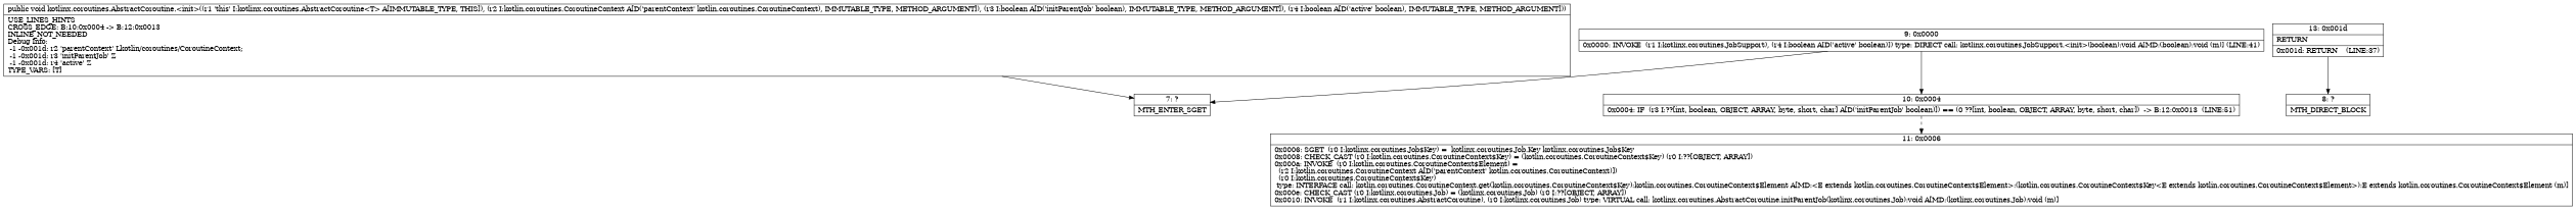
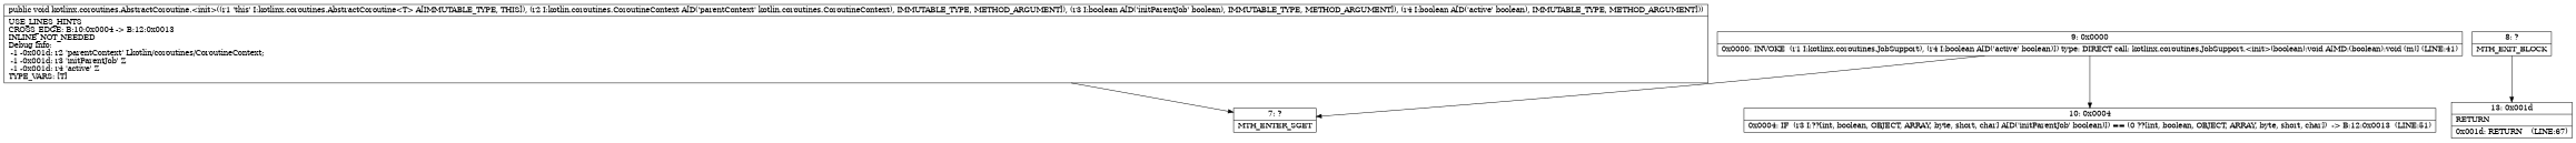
  digraph {
    node [shape=record]
    n1 [label="{7\:\ ?|MTH_ENTER_SGET\l}"]
    n2 [label="{9\:\ 0x0000|0x0000: INVOKE  (r1 I:kotlinx.coroutines.JobSupport), (r4 I:boolean A[D('active' boolean)]) type: DIRECT call: kotlinx.coroutines.JobSupport.\<init\>(boolean):void A[MD:(boolean):void (m)] (LINE:41)\l}"]
    n3 [label="{10\:\ 0x0004|0x0004: IF  (r3 I:??[int, boolean, OBJECT, ARRAY, byte, short, char] A[D('initParentJob' boolean)]) == (0 ??[int, boolean, OBJECT, ARRAY, byte, short, char])  \-\> B:12:0x0013  (LINE:51)\l}"]
-   n4 [label="{11\:\ 0x0006|0x0006: SGET  (r0 I:kotlinx.coroutines.Job$Key) =  kotlinx.coroutines.Job.Key kotlinx.coroutines.Job$Key \l0x0008: CHECK_CAST (r0 I:kotlin.coroutines.CoroutineContext$Key) = (kotlin.coroutines.CoroutineContext$Key) (r0 I:??[OBJECT, ARRAY]) \l0x000a: INVOKE  (r0 I:kotlin.coroutines.CoroutineContext$Element) = \l  (r2 I:kotlin.coroutines.CoroutineContext A[D('parentContext' kotlin.coroutines.CoroutineContext)])\l  (r0 I:kotlin.coroutines.CoroutineContext$Key)\l type: INTERFACE call: kotlin.coroutines.CoroutineContext.get(kotlin.coroutines.CoroutineContext$Key):kotlin.coroutines.CoroutineContext$Element A[MD:\<E extends kotlin.coroutines.CoroutineContext$Element\>:(kotlin.coroutines.CoroutineContext$Key\<E extends kotlin.coroutines.CoroutineContext$Element\>):E extends kotlin.coroutines.CoroutineContext$Element (m)]\l0x000e: CHECK_CAST (r0 I:kotlinx.coroutines.Job) = (kotlinx.coroutines.Job) (r0 I:??[OBJECT, ARRAY]) \l0x0010: INVOKE  (r1 I:kotlinx.coroutines.AbstractCoroutine), (r0 I:kotlinx.coroutines.Job) type: VIRTUAL call: kotlinx.coroutines.AbstractCoroutine.initParentJob(kotlinx.coroutines.Job):void A[MD:(kotlinx.coroutines.Job):void (m)]\l}"]
-   n5 [label="{13\:\ 0x001d|RETURN\l|0x001d: RETURN    (LINE:37)\l}"]
-   n6 [label="{8\:\ ?|MTH_DIRECT_BLOCK\l}"]
+   n5 [label="{13\:\ 0x001d|RETURN\l|0x001d: RETURN    (LINE:67)\l}"]
+   n6 [label="{8\:\ ?|MTH_EXIT_BLOCK\l}"]
    n7 [label="{public void kotlinx.coroutines.AbstractCoroutine.\<init\>((r1 'this' I:kotlinx.coroutines.AbstractCoroutine\<T\> A[IMMUTABLE_TYPE, THIS]), (r2 I:kotlin.coroutines.CoroutineContext A[D('parentContext' kotlin.coroutines.CoroutineContext), IMMUTABLE_TYPE, METHOD_ARGUMENT]), (r3 I:boolean A[D('initParentJob' boolean), IMMUTABLE_TYPE, METHOD_ARGUMENT]), (r4 I:boolean A[D('active' boolean), IMMUTABLE_TYPE, METHOD_ARGUMENT]))  | USE_LINES_HINTS\lCROSS_EDGE: B:10:0x0004 \-\> B:12:0x0013\lINLINE_NOT_NEEDED\lDebug Info:\l  \-1 \-0x001d: r2 'parentContext' Lkotlin\/coroutines\/CoroutineContext;\l  \-1 \-0x001d: r3 'initParentJob' Z\l  \-1 \-0x001d: r4 'active' Z\lTYPE_VARS: [T]\l}"]
    n2 -> n1
    n2 -> n3
-   n3 -> n4 [style=dashed]
-   n5 -> n6
+   n6 -> n5
    n7 -> n1
  }
